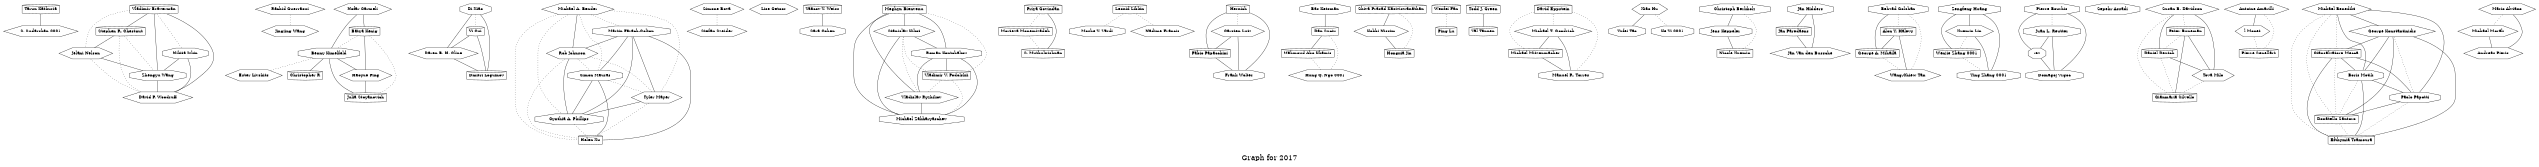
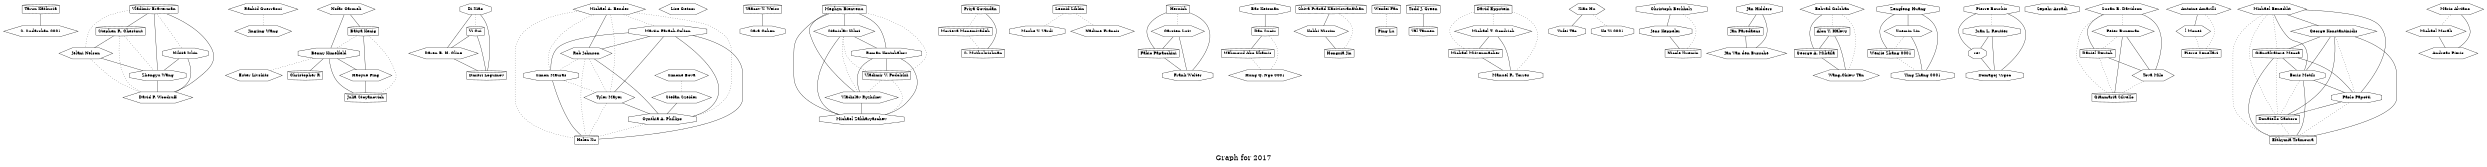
  graph {
    fontsize=24
    label="\nGraph for 2017\n"
    splines=true
    node [shape=cylinder]
    edge [style=solid]
    n1 [height=0.3 label="Tarun Kathuria" width=0.3]
    n2 [height=0.3 label="S. Sudarshan 0001" shape=hexagon width=0.3]
    n3 [height=0.3 label="Vladimir Braverman" width=0.3]
    n4 [height=0.3 label="Stephen R. Chestnut" width=0.3]
    n5 [height=0.3 label="Nikita Ivkin" shape=octagon width=0.3]
    n6 [height=0.3 label="Jelani Nelson" shape=hexagon width=0.3]
    n7 [height=0.3 label="Zhengyu Wang" shape=octagon width=0.3]
    n8 [height=0.3 label="David P. Woodruff" shape=hexagon width=0.3]
    n9 [height=0.3 label="Rachid Guerraoui" shape=hexagon width=0.3]
    n10 [height=0.3 label="Jingjing Wang" shape=hexagon width=0.3]
    n11 [height=0.3 label="Nofar Carmeli" shape=hexagon width=0.3]
    n12 [height=0.3 label="Batya Kenig" width=0.3]
    n13 [height=0.3 label="Benny Kimelfeld" shape=octagon width=0.3]
    n14 [height=0.3 label="Haoyue Ping" shape=hexagon width=0.3]
    n15 [height=0.3 label="Julia Stoyanovich" width=0.3]
    n16 [height=0.3 label="Ester Livshits" shape=hexagon width=0.3]
    n17 [height=0.3 label="Christopher R" width=0.3]
    n18 [height=0.3 label="Di Xiao" shape=octagon width=0.3]
    n19 [height=0.3 label="Yi Cui" width=0.3]
    n20 [height=0.3 label="Daren B. H. Cline" shape=hexagon width=0.3]
    n21 [height=0.3 label="Dmitri Loguinov" width=0.3]
    n22 [height=0.3 label="Michael A. Bender" shape=hexagon width=0.3]
    n23 [height=0.3 label="Martin Farach-Colton" shape=octagon width=0.3]
    n24 [height=0.3 label="Rob Johnson" shape=hexagon width=0.3]
    n25 [height=0.3 label="Simon Mauras" shape=octagon width=0.3]
    n26 [height=0.3 label="Tyler Mayer" shape=hexagon width=0.3]
    n27 [height=0.3 label="Cynthia A. Phillips" shape=octagon width=0.3]
    n28 [height=0.3 label="Helen Xu" width=0.3]
    n29 [height=0.3 label="Simone Bova" shape=hexagon width=0.3]
    n30 [height=0.3 label="Stefan Szeider" shape=hexagon width=0.3]
    n31 [height=0.3 label="Lise Getoor" shape=hexagon width=0.3]
    n32 [height=0.3 label="Yaacov Y. Weiss" width=0.3]
    n33 [height=0.3 label="Sara Cohen" shape=octagon width=0.3]
    n34 [height=0.3 label="Meghyn Bienvenu" width=0.3]
    n35 [height=0.3 label="Stanislav Kikot" shape=hexagon width=0.3]
    n36 [height=0.3 label="Roman Kontchakov" shape=octagon width=0.3]
    n37 [height=0.3 label="Vladimir V. Podolskii" width=0.3]
    n38 [height=0.3 label="Vladislav Ryzhikov" shape=hexagon width=0.3]
    n39 [height=0.3 label="Michael Zakharyaschev" shape=octagon width=0.3]
    n40 [height=0.3 label="Priya Govindan" width=0.3]
    n41 [height=0.3 label="Morteza Monemizadeh" width=0.3]
    n42 [height=0.3 label="S. Muthukrishnan" width=0.3]
    n43 [height=0.3 label="Leonid Libkin" width=0.3]
    n44 [height=0.3 label="Moshe Y. Vardi" shape=octagon width=0.3]
    n45 [height=0.3 label="Nadime Francis" shape=hexagon width=0.3]
    n46 [height=0.3 label=" Hernich" width=0.3]
    n47 [height=0.3 label="Carsten Lutz" shape=hexagon width=0.3]
    n48 [height=0.3 label="Fabio Papacchini" width=0.3]
    n49 [height=0.3 label="Frank Wolter" shape=octagon width=0.3]
    n50 [height=0.3 label="Bas Ketsman" shape=octagon width=0.3]
    n51 [height=0.3 label="Dan Suciu" width=0.3]
    n52 [height=0.3 label="Mahmoud Abo Khamis" width=0.3]
    n53 [height=0.3 label="Hung Q. Ngo 0001" shape=hexagon width=0.3]
    n54 [height=0.3 label="Shiva Prasad Kasiviswanathan" width=0.3]
    n55 [height=0.3 label="Kobbi Nissim" shape=hexagon width=0.3]
    n56 [height=0.3 label="Hongxia Jin" width=0.3]
    n57 [height=0.3 label="Wenfei Fan" width=0.3]
    n58 [height=0.3 label="Ping Lu" width=0.3]
    n59 [height=0.3 label="Todd J. Green" width=0.3]
    n60 [height=0.3 label="Val Tannen" width=0.3]
    n61 [height=0.3 label="David Eppstein" width=0.3]
    n62 [height=0.3 label="Michael T. Goodrich" shape=hexagon width=0.3]
    n63 [height=0.3 label="Michael Mitzenmacher" width=0.3]
    n64 [height=0.3 label="Manuel R. Torres" shape=octagon width=0.3]
    n65 [height=0.3 label="Xiao Hu" shape=hexagon width=0.3]
    n66 [height=0.3 label="Yufei Tao" shape=octagon width=0.3]
    n67 [height=0.3 label="Ke Yi 0001" shape=octagon width=0.3]
    n68 [height=0.3 label="Christoph Berkholz" shape=octagon width=0.3]
    n69 [height=0.3 label="Jens Keppeler" shape=octagon width=0.3]
    n70 [height=0.3 label="Nicole Xuemin" width=0.3]
    n71 [height=0.3 label="Jan Hidders" shape=octagon width=0.3]
    n72 [height=0.3 label="Jan Paredaens" width=0.3]
    n73 [height=0.3 label="Jan Van den Bussche" shape=hexagon width=0.3]
-   n74 [height=0.3 label="Behzad Golshan" shape=octagon width=0.3]
+   n74 [height=0.3 label="Behzad Golshan" shape=hexagon width=0.3]
    n75 [height=0.3 label="Alon Y. Halevy" width=0.3]
    n76 [height=0.3 label="George A. Mihaila" width=0.3]
    n77 [height=0.3 label="Wang-Chiew Tan" shape=hexagon width=0.3]
    n78 [height=0.3 label="Zengfeng Huang" shape=octagon width=0.3]
    n79 [height=0.3 label="Xuemin Lin" shape=hexagon width=0.3]
    n80 [height=0.3 label="Wenjie Zhang 0001" width=0.3]
    n81 [height=0.3 label="Ying Zhang 0001" shape=octagon width=0.3]
    n82 [height=0.3 label="Pierre Bourhis" shape=octagon width=0.3]
    n83 [height=0.3 label="Juan L. Reutter" shape=octagon width=0.3]
    n84 [height=0.3 label=rez shape=octagon width=0.3]
    n85 [height=0.3 label="Domagoj Vrgoc" shape=octagon width=0.3]
    n86 [height=0.3 label="Sepehr Assadi" shape=octagon width=0.3]
    n87 [height=0.3 label="Susan B. Davidson" shape=hexagon width=0.3]
-   n88 [height=0.3 label="Peter Buneman" width=0.3]
+   n88 [height=0.3 label="Peter Buneman" shape=hexagon width=0.3]
    n89 [height=0.3 label="Daniel Deutch" width=0.3]
    n90 [height=0.3 label="Tova Milo" shape=hexagon width=0.3]
    n91 [height=0.3 label="Gianmaria Silvello" width=0.3]
    n92 [height=0.3 label="Antoine Amarilli" shape=hexagon width=0.3]
    n93 [height=0.3 label="l Monet" shape=hexagon width=0.3]
    n94 [height=0.3 label="Pierre Senellart" width=0.3]
    n95 [height=0.3 label="Michael Benedikt" shape=hexagon width=0.3]
    n96 [height=0.3 label="George Konstantinidis" shape=hexagon width=0.3]
    n97 [height=0.3 label="Giansalvatore Mecca" width=0.3]
    n98 [height=0.3 label="Boris Motik" shape=octagon width=0.3]
    n99 [height=0.3 label="Paolo Papotti" shape=octagon width=0.3]
    n100 [height=0.3 label="Donatello Santoro" width=0.3]
    n101 [height=0.3 label="Efthymia Tsamoura" width=0.3]
    n102 [height=0.3 label="Mario Alviano" shape=hexagon width=0.3]
    n103 [height=0.3 label="Michael Morak" shape=hexagon width=0.3]
    n104 [height=0.3 label="Andreas Pieris" shape=hexagon width=0.3]
    n1 -- n2
    n3 -- n4
    n3 -- n5 [style=dotted]
    n3 -- n6 [style=dotted]
    n3 -- n7
    n3 -- n8
    n4 -- n6
    n4 -- n7 [style=dotted]
    n4 -- n8 [style=dotted]
    n5 -- n7
    n5 -- n8
    n6 -- n7
    n6 -- n8 [style=dotted]
    n7 -- n8
    n9 -- n10 [style=dotted]
    n11 -- n12
    n11 -- n13
    n12 -- n13 [style=dotted]
    n12 -- n14
    n12 -- n15 [style=dotted]
    n13 -- n14
    n13 -- n15
    n13 -- n16 [style=dotted]
    n13 -- n17
    n14 -- n15
    n18 -- n19 [style=dotted]
    n18 -- n20
    n18 -- n21
    n19 -- n20
    n19 -- n21
    n20 -- n21
    n22 -- n23 [style=dotted]
    n22 -- n24
    n22 -- n25 [style=dotted]
    n22 -- n26 [style=dotted]
    n22 -- n27 [style=dotted]
    n22 -- n28 [style=dotted]
    n23 -- n24
    n23 -- n25
    n23 -- n26
    n23 -- n27
    n23 -- n28
    n24 -- n25 [style=dotted]
    n24 -- n26 [style=dotted]
    n24 -- n27
    n24 -- n28 [style=dotted]
    n25 -- n26 [style=dotted]
-   n25 -- n27
+   n30 -- n27
    n25 -- n28
    n26 -- n27
    n26 -- n28 [style=dotted]
    n27 -- n28 [style=dotted]
    n29 -- n30 [style=dotted]
    n32 -- n33
    n34 -- n35
    n34 -- n36
    n34 -- n37 [style=dotted]
    n34 -- n38
    n34 -- n39
    n35 -- n36
    n35 -- n37 [style=dotted]
    n35 -- n38 [style=dotted]
    n35 -- n39
    n36 -- n37
    n36 -- n38
    n36 -- n39
    n37 -- n38 [style=dotted]
    n37 -- n39 [style=dotted]
    n38 -- n39
    n40 -- n41 [style=dotted]
    n40 -- n42
    n41 -- n42 [style=dotted]
    n43 -- n44 [style=dotted]
    n43 -- n45 [style=dotted]
    n46 -- n47 [style=dotted]
    n46 -- n48
    n46 -- n49
    n47 -- n48
    n47 -- n49
    n48 -- n49
    n50 -- n51
    n51 -- n52
    n51 -- n53 [style=dotted]
    n52 -- n53 [style=dotted]
    n54 -- n55
    n54 -- n56 [style=dotted]
    n55 -- n56
    n57 -- n58 [style=dotted]
    n59 -- n60
    n61 -- n62 [style=dotted]
    n61 -- n63 [style=dotted]
    n61 -- n64 [style=dotted]
    n62 -- n63
    n62 -- n64
    n63 -- n64
    n65 -- n66
    n65 -- n67 [style=dotted]
    n68 -- n69
    n68 -- n70 [style=dotted]
    n69 -- n70
    n71 -- n72
    n71 -- n73
    n72 -- n73
    n74 -- n75 [style=dotted]
    n74 -- n76
    n74 -- n77 [style=dotted]
    n75 -- n76
    n75 -- n77
-   n76 -- n77 [style=dotted]
+   n76 -- n77
    n78 -- n79
    n78 -- n80
    n78 -- n81
    n79 -- n80 [style=dotted]
    n79 -- n81
    n80 -- n81 [style=dotted]
    n82 -- n83 [style=dotted]
    n82 -- n84
    n82 -- n85
    n83 -- n84
    n83 -- n85
    n84 -- n85
    n87 -- n88 [style=dotted]
    n87 -- n89
    n87 -- n90
    n87 -- n91 [style=dotted]
    n88 -- n89 [style=dotted]
    n88 -- n90
    n88 -- n91
    n89 -- n90
    n89 -- n91 [style=dotted]
    n90 -- n91 [style=dotted]
    n92 -- n93
    n92 -- n94 [style=dotted]
    n93 -- n94 [style=dotted]
    n95 -- n96
    n95 -- n97 [style=dotted]
    n95 -- n98
    n95 -- n99
    n95 -- n100 [style=dotted]
    n95 -- n101 [style=dotted]
    n96 -- n97
    n96 -- n98
    n96 -- n99 [style=dotted]
    n96 -- n100
    n96 -- n101
    n97 -- n98
    n97 -- n99
    n97 -- n100 [style=dotted]
    n97 -- n101
    n98 -- n99
    n98 -- n100 [style=dotted]
    n98 -- n101
    n99 -- n100
    n99 -- n101 [style=dotted]
    n100 -- n101 [style=dotted]
    n102 -- n103 [style=dotted]
    n102 -- n104
    n103 -- n104
  }
